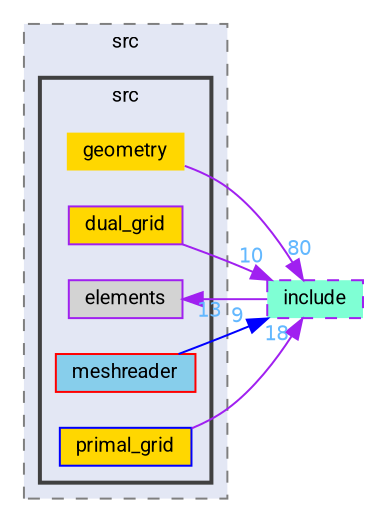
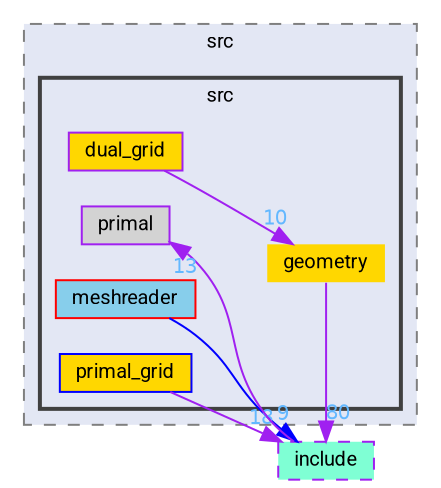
  digraph {
    compound=true
    fontname=Roboto
    rankdir=LR
    node [color=purple fillcolor=gold fontname=Roboto fontsize=10 shape=box style=filled]
    edge [color=purple fontcolor=steelblue1 fontname=Roboto fontsize=10 labeldistance=1.5 labelfontname=Helvetica labelfontsize=10]
    n1 [color=teal height=0.2 label=geometry shape=plaintext width=0.4]
    n2 [height=0.2 label=dual_grid width=0.4]
-   n3 [fillcolor=lightgrey height=0.2 label=elements width=0.4]
+   n3 [fillcolor=lightgrey height=0.2 label=primal width=0.4]
    n4 [color=red fillcolor=skyblue height=0.2 label=meshreader width=0.4]
    n5 [color=blue height=0.2 label=primal_grid width=0.4]
    n6 [fillcolor=aquamarine height=0.2 label=include style="filled,dashed" width=0.4]
    subgraph cluster_1 {
      bgcolor="#e3e7f4"
      fontsize=10
      label=src
      pencolor=grey50
      style="filled,dashed"
      subgraph cluster_2 {
        bgcolor="#e3e7f4"
        fontsize=10
        label=src
        pencolor=grey25
        style="filled,bold"
        n1
        n2
        n3
        n4
        n5
      }
    }
    n1 -> n6 [headlabel=80]
-   n2 -> n6 [headlabel=10]
+   n2 -> n1 [headlabel=10]
    n4 -> n6 [color=blue headlabel=9]
    n5 -> n6 [headlabel=18]
    n6 -> n3 [headlabel=13]
  }
